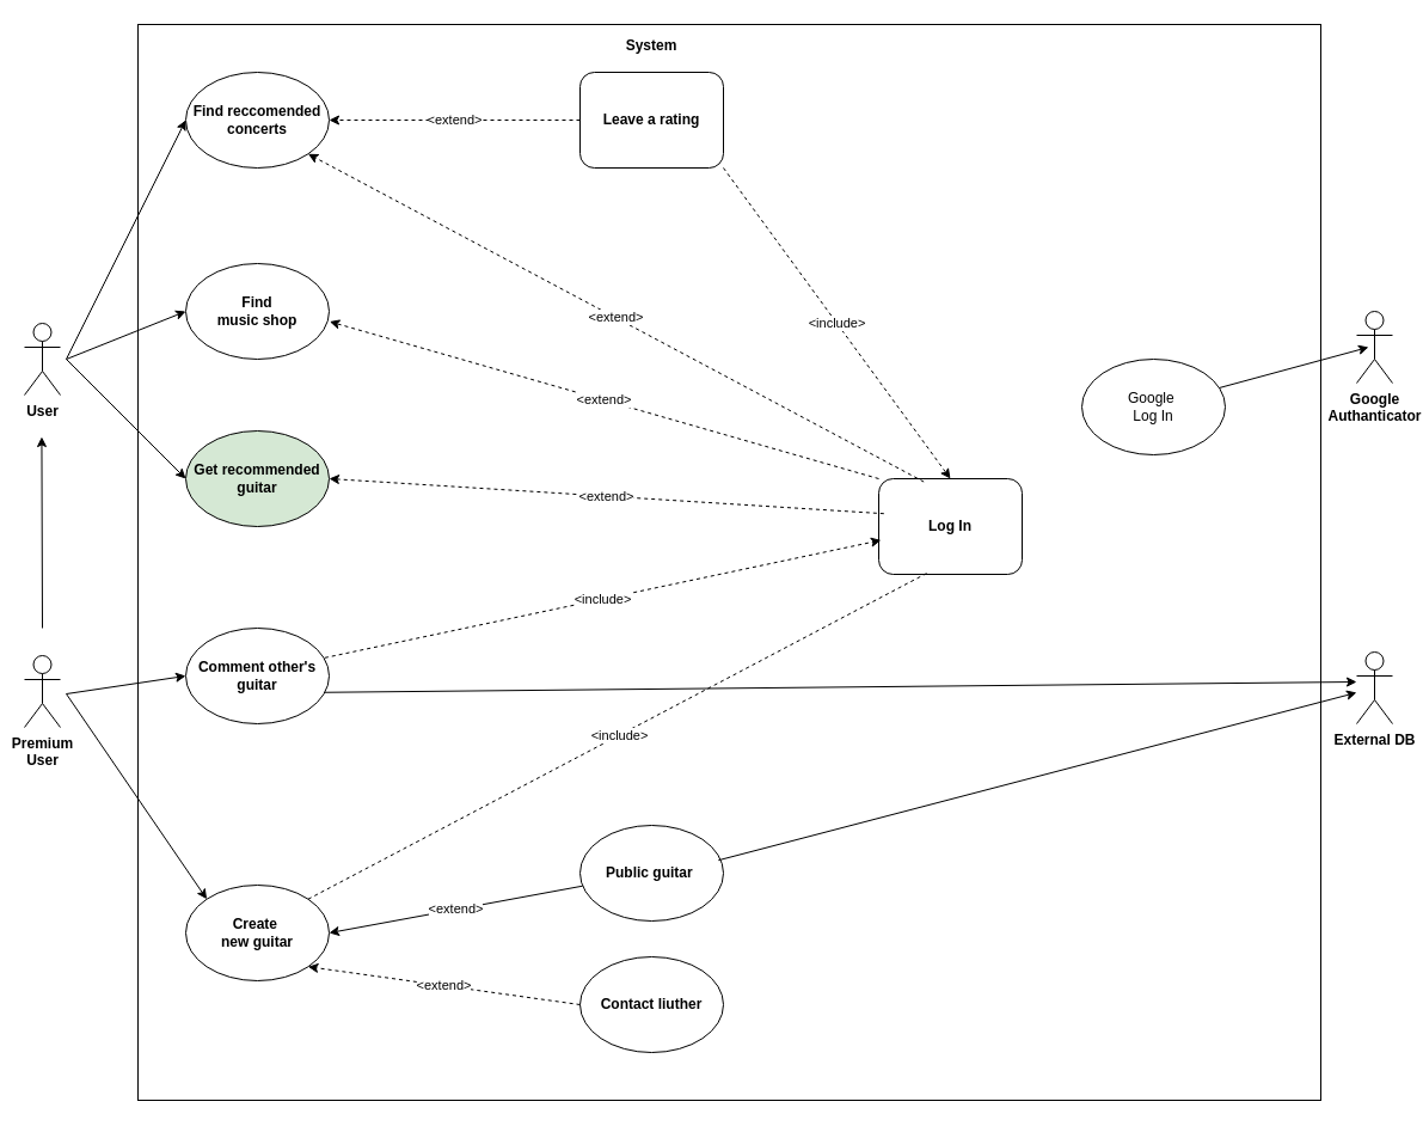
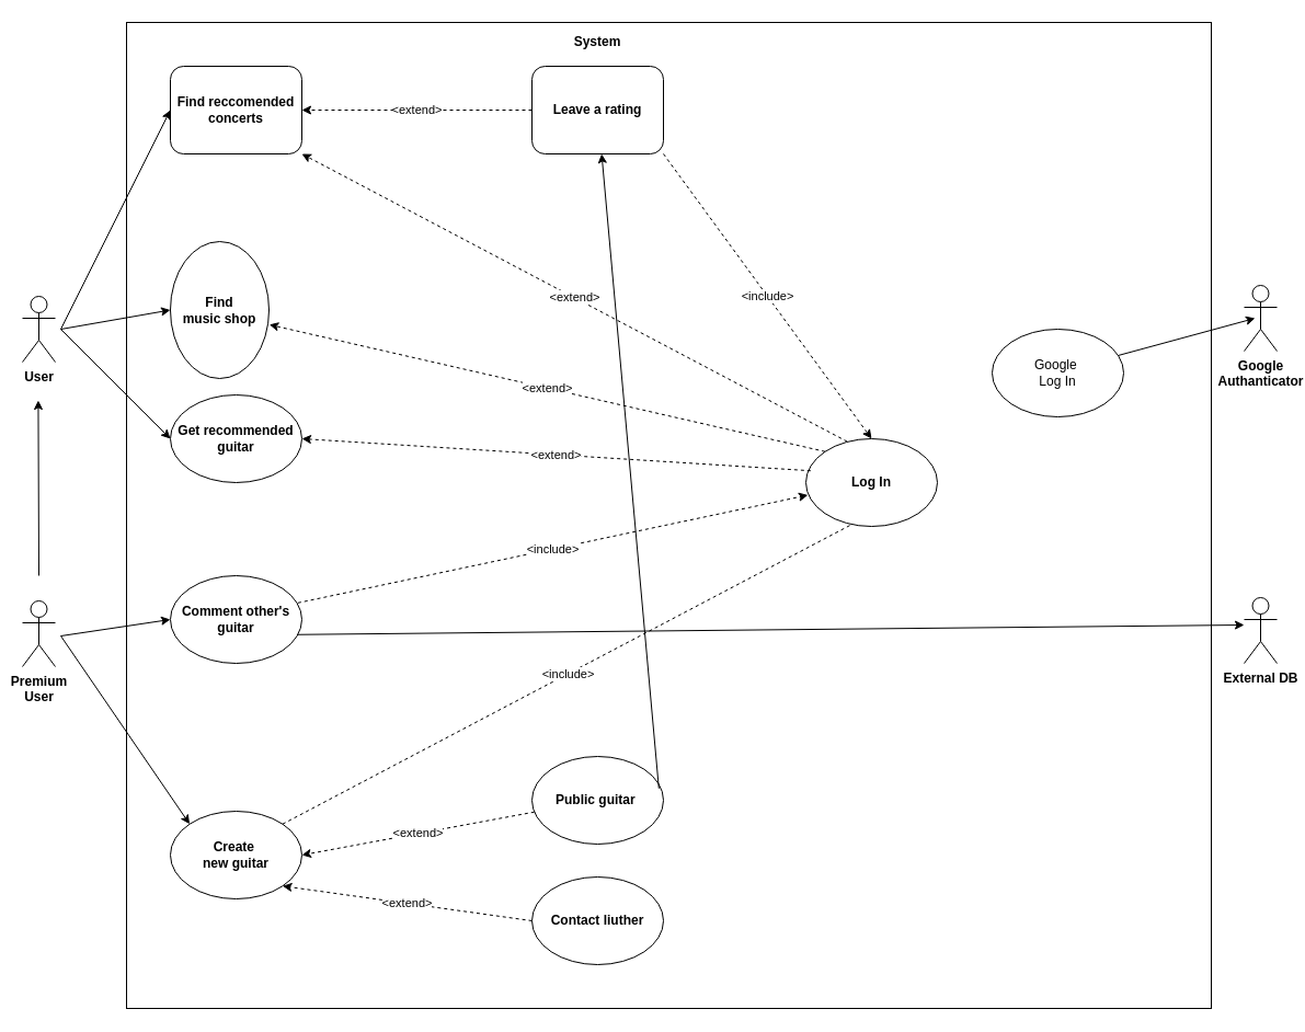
  <mxCell id="0" />
  <mxCell id="1" parent="0" />
  <mxCell id="2" value="" style="rounded=0;whiteSpace=wrap;html=1;" vertex="1" parent="1"><mxGeometry x="115" y="20" width="990" height="900" as="geometry" /></mxCell>
  <mxCell id="3" value="&lt;b&gt;User&lt;/b&gt;" style="shape=umlActor;verticalLabelPosition=bottom;verticalAlign=top;html=1;outlineConnect=0;" vertex="1" parent="1"><mxGeometry x="20" y="270" width="30" height="60" as="geometry" /></mxCell>
  <mxCell id="4" value="&lt;b&gt;Premium&lt;br&gt;User&lt;/b&gt;" style="shape=umlActor;verticalLabelPosition=bottom;verticalAlign=top;html=1;outlineConnect=0;" vertex="1" parent="1"><mxGeometry x="20" y="548" width="30" height="60" as="geometry" /></mxCell>
- <mxCell id="5" value="&lt;b&gt;Log In&lt;/b&gt;" style="whiteSpace=wrap;html=1;rounded=1;" vertex="1" parent="1"><mxGeometry x="735" y="400" width="120" height="80" as="geometry" /></mxCell>
+ <mxCell id="5" value="&lt;b&gt;Log In&lt;/b&gt;" style="ellipse;whiteSpace=wrap;html=1;" vertex="1" parent="1"><mxGeometry x="735" y="400" width="120" height="80" as="geometry" /></mxCell>
  <mxCell id="6" value="&lt;b&gt;Create&amp;nbsp;&lt;/b&gt;&lt;div&gt;&lt;b&gt;new&amp;nbsp;&lt;span style=&quot;background-color: initial;&quot;&gt;guitar&lt;/span&gt;&lt;/b&gt;&lt;/div&gt;" style="ellipse;whiteSpace=wrap;html=1;" vertex="1" parent="1"><mxGeometry x="155" y="740" width="120" height="80" as="geometry" /></mxCell>
  <mxCell id="7" value="" style="endArrow=classic;html=1;rounded=0;entryX=0;entryY=0;entryDx=0;entryDy=0;" edge="1" parent="1" target="6"><mxGeometry width="50" height="50" relative="1" as="geometry"><mxPoint x="55" y="580" as="sourcePoint" /><mxPoint x="445" y="690" as="targetPoint" /></mxGeometry></mxCell>
  <mxCell id="8" value="&amp;lt;include&amp;gt;" style="endArrow=none;html=1;rounded=0;exitX=1;exitY=0;exitDx=0;exitDy=0;dashed=1;entryX=0.352;entryY=0.975;entryDx=0;entryDy=0;entryPerimeter=0;" edge="1" parent="1" source="6" target="5"><mxGeometry width="50" height="50" relative="1" as="geometry"><mxPoint x="395" y="610" as="sourcePoint" /><mxPoint x="775" y="480" as="targetPoint" /></mxGeometry></mxCell>
- <mxCell id="9" value="&lt;b&gt;Get recommended guitar&lt;/b&gt;" style="ellipse;whiteSpace=wrap;html=1;fillColor=#d5e8d4;" vertex="1" parent="1"><mxGeometry x="155" y="360" width="120" height="80" as="geometry" /></mxCell>
+ <mxCell id="9" value="&lt;b&gt;Get recommended guitar&lt;/b&gt;" style="ellipse;whiteSpace=wrap;html=1;" vertex="1" parent="1"><mxGeometry x="155" y="360" width="120" height="80" as="geometry" /></mxCell>
  <mxCell id="10" value="" style="endArrow=classic;html=1;rounded=0;entryX=0;entryY=0.5;entryDx=0;entryDy=0;" edge="1" parent="1" target="9"><mxGeometry width="50" height="50" relative="1" as="geometry"><mxPoint x="55" y="300" as="sourcePoint" /><mxPoint x="445" y="380" as="targetPoint" /></mxGeometry></mxCell>
- <mxCell id="11" value="&lt;b&gt;Find reccomended&lt;/b&gt;&lt;div&gt;&lt;b&gt;concerts&lt;/b&gt;&lt;/div&gt;" style="ellipse;whiteSpace=wrap;html=1;" vertex="1" parent="1"><mxGeometry x="155" y="60" width="120" height="80" as="geometry" /></mxCell>
+ <mxCell id="11" value="&lt;b&gt;Find reccomended&lt;/b&gt;&lt;div&gt;&lt;b&gt;concerts&lt;/b&gt;&lt;/div&gt;" style="whiteSpace=wrap;html=1;rounded=1;" vertex="1" parent="1"><mxGeometry x="155" y="60" width="120" height="80" as="geometry" /></mxCell>
  <mxCell id="12" value="&lt;b&gt;Contact l&lt;span style=&quot;background-color: initial;&quot;&gt;iuther&lt;/span&gt;&lt;/b&gt;" style="ellipse;whiteSpace=wrap;html=1;" vertex="1" parent="1"><mxGeometry x="485" y="800" width="120" height="80" as="geometry" /></mxCell>
  <mxCell id="13" value="" style="endArrow=classic;html=1;rounded=0;entryX=0;entryY=0.5;entryDx=0;entryDy=0;" edge="1" parent="1" target="11"><mxGeometry width="50" height="50" relative="1" as="geometry"><mxPoint x="55" y="300" as="sourcePoint" /><mxPoint x="475" y="420" as="targetPoint" /></mxGeometry></mxCell>
  <mxCell id="14" value="&lt;b&gt;Google&lt;/b&gt;&lt;div&gt;&lt;b&gt;Authanticator&lt;/b&gt;&lt;/div&gt;&lt;div&gt;&lt;br&gt;&lt;/div&gt;" style="shape=umlActor;verticalLabelPosition=bottom;verticalAlign=top;html=1;outlineConnect=0;" vertex="1" parent="1"><mxGeometry x="1135" y="260" width="30" height="60" as="geometry" /></mxCell>
  <mxCell id="15" value="" style="endArrow=classic;html=1;rounded=0;exitX=0.958;exitY=0.3;exitDx=0;exitDy=0;exitPerimeter=0;" edge="1" parent="1" source="35"><mxGeometry width="50" height="50" relative="1" as="geometry"><mxPoint x="305" y="280" as="sourcePoint" /><mxPoint x="1145" y="290" as="targetPoint" /></mxGeometry></mxCell>
  <mxCell id="16" value="&amp;lt;extend&amp;gt;" style="endArrow=classic;html=1;rounded=0;exitX=0.314;exitY=0.032;exitDx=0;exitDy=0;entryX=1;entryY=1;entryDx=0;entryDy=0;dashed=1;exitPerimeter=0;" edge="1" parent="1" source="5" target="11"><mxGeometry width="50" height="50" relative="1" as="geometry"><mxPoint x="655" y="260" as="sourcePoint" /><mxPoint x="705" y="210" as="targetPoint" /></mxGeometry></mxCell>
  <mxCell id="17" value="&amp;lt;extend&amp;gt;" style="endArrow=classic;html=1;rounded=0;exitX=0;exitY=0.5;exitDx=0;exitDy=0;entryX=1;entryY=1;entryDx=0;entryDy=0;dashed=1;" edge="1" parent="1" source="12" target="6"><mxGeometry width="50" height="50" relative="1" as="geometry"><mxPoint x="787" y="444" as="sourcePoint" /><mxPoint x="285" y="404" as="targetPoint" /></mxGeometry></mxCell>
  <mxCell id="18" value="&amp;lt;extend&amp;gt;" style="endArrow=classic;html=1;rounded=0;exitX=0.036;exitY=0.365;exitDx=0;exitDy=0;entryX=1;entryY=0.5;entryDx=0;entryDy=0;dashed=1;exitPerimeter=0;" edge="1" parent="1" source="5" target="9"><mxGeometry width="50" height="50" relative="1" as="geometry"><mxPoint x="797" y="454" as="sourcePoint" /><mxPoint x="295" y="414" as="targetPoint" /></mxGeometry></mxCell>
  <mxCell id="19" value="&lt;b&gt;System&lt;/b&gt;&lt;div&gt;&lt;br&gt;&lt;/div&gt;" style="text;html=1;align=center;verticalAlign=middle;whiteSpace=wrap;rounded=0;" vertex="1" parent="1"><mxGeometry x="515" y="30" width="60" height="30" as="geometry" /></mxCell>
  <mxCell id="20" value="&lt;b&gt;Comment other's&lt;/b&gt;&lt;div&gt;&lt;b&gt;guitar&lt;/b&gt;&lt;/div&gt;" style="ellipse;whiteSpace=wrap;html=1;" vertex="1" parent="1"><mxGeometry x="155" y="525" width="120" height="80" as="geometry" /></mxCell>
  <mxCell id="21" value="" style="endArrow=classic;html=1;rounded=0;entryX=0;entryY=0.5;entryDx=0;entryDy=0;" edge="1" parent="1" target="20"><mxGeometry width="50" height="50" relative="1" as="geometry"><mxPoint x="55" y="580" as="sourcePoint" /><mxPoint x="525" y="470" as="targetPoint" /></mxGeometry></mxCell>
  <mxCell id="22" value="&amp;lt;include&amp;gt;" style="endArrow=classic;html=1;rounded=0;exitX=0.97;exitY=0.31;exitDx=0;exitDy=0;exitPerimeter=0;entryX=0.016;entryY=0.643;entryDx=0;entryDy=0;entryPerimeter=0;dashed=1;" edge="1" parent="1" source="20" target="5"><mxGeometry x="0.0" width="50" height="50" relative="1" as="geometry"><mxPoint x="475" y="520" as="sourcePoint" /><mxPoint x="525" y="470" as="targetPoint" /><mxPoint as="offset" /></mxGeometry></mxCell>
  <mxCell id="23" value="&lt;span style=&quot;background-color: initial;&quot;&gt;&lt;b&gt;External DB&lt;/b&gt;&lt;/span&gt;" style="shape=umlActor;verticalLabelPosition=bottom;verticalAlign=top;html=1;outlineConnect=0;" vertex="1" parent="1"><mxGeometry x="1135" y="545" width="30" height="60" as="geometry" /></mxCell>
  <mxCell id="24" value="&lt;b&gt;Public guitar&amp;nbsp;&lt;/b&gt;" style="ellipse;whiteSpace=wrap;html=1;" vertex="1" parent="1"><mxGeometry x="485" y="690" width="120" height="80" as="geometry" /></mxCell>
- <mxCell id="25" value="&amp;lt;extend&amp;gt;" style="endArrow=classic;html=1;rounded=0;entryX=1;entryY=0.5;entryDx=0;entryDy=0;dashed=0;" edge="1" parent="1" source="24" target="6"><mxGeometry width="50" height="50" relative="1" as="geometry"><mxPoint x="495" y="655" as="sourcePoint" /><mxPoint x="281" y="706" as="targetPoint" /></mxGeometry></mxCell>
- <mxCell id="26" value="&lt;b&gt;Find&lt;/b&gt;&lt;div&gt;&lt;b&gt;music shop&lt;/b&gt;&lt;/div&gt;" style="ellipse;whiteSpace=wrap;html=1;" vertex="1" parent="1"><mxGeometry x="155" y="220" width="120" height="80" as="geometry" /></mxCell>
+ <mxCell id="25" value="&amp;lt;extend&amp;gt;" style="endArrow=classic;html=1;rounded=0;entryX=1;entryY=0.5;entryDx=0;entryDy=0;dashed=1;" edge="1" parent="1" source="24" target="6"><mxGeometry width="50" height="50" relative="1" as="geometry"><mxPoint x="495" y="655" as="sourcePoint" /><mxPoint x="281" y="706" as="targetPoint" /></mxGeometry></mxCell>
+ <mxCell id="26" value="&lt;b&gt;Find&lt;/b&gt;&lt;div&gt;&lt;b&gt;music shop&lt;/b&gt;&lt;/div&gt;" style="ellipse;whiteSpace=wrap;html=1;" vertex="1" parent="1"><mxGeometry x="155" y="220" width="90" height="125" as="geometry" /></mxCell>
  <mxCell id="27" value="" style="endArrow=classic;html=1;rounded=0;entryX=0;entryY=0.5;entryDx=0;entryDy=0;" edge="1" parent="1" target="26"><mxGeometry width="50" height="50" relative="1" as="geometry"><mxPoint x="55" y="300" as="sourcePoint" /><mxPoint x="435" y="220" as="targetPoint" /></mxGeometry></mxCell>
  <mxCell id="28" value="&amp;lt;extend&amp;gt;" style="endArrow=classic;html=1;rounded=0;exitX=0;exitY=0;exitDx=0;exitDy=0;entryX=1.003;entryY=0.607;entryDx=0;entryDy=0;entryPerimeter=0;dashed=1;" edge="1" parent="1" source="5" target="26"><mxGeometry width="50" height="50" relative="1" as="geometry"><mxPoint x="793" y="437" as="sourcePoint" /><mxPoint x="285" y="210" as="targetPoint" /></mxGeometry></mxCell>
- <mxCell id="29" value="" style="endArrow=classic;html=1;rounded=0;exitX=0.965;exitY=0.365;exitDx=0;exitDy=0;exitPerimeter=0;" edge="1" parent="1" source="24" target="23"><mxGeometry width="50" height="50" relative="1" as="geometry"><mxPoint x="585" y="630" as="sourcePoint" /><mxPoint x="985" y="590" as="targetPoint" /></mxGeometry></mxCell>
+ <mxCell id="29" value="" style="endArrow=classic;html=1;rounded=0;exitX=0.965;exitY=0.365;exitDx=0;exitDy=0;exitPerimeter=0;" edge="1" parent="1" source="24" target="31"><mxGeometry width="50" height="50" relative="1" as="geometry"><mxPoint x="585" y="630" as="sourcePoint" /><mxPoint x="985" y="590" as="targetPoint" /></mxGeometry></mxCell>
  <mxCell id="30" value="" style="endArrow=classic;html=1;rounded=0;exitX=0.969;exitY=0.672;exitDx=0;exitDy=0;exitPerimeter=0;" edge="1" parent="1" source="20"><mxGeometry width="50" height="50" relative="1" as="geometry"><mxPoint x="585" y="630" as="sourcePoint" /><mxPoint x="1135" y="570" as="targetPoint" /></mxGeometry></mxCell>
  <mxCell id="31" value="&lt;b&gt;Leave a rating&lt;/b&gt;" style="whiteSpace=wrap;html=1;rounded=1;" vertex="1" parent="1"><mxGeometry x="485" y="60" width="120" height="80" as="geometry" /></mxCell>
  <mxCell id="32" value="&amp;lt;extend&amp;gt;" style="endArrow=classic;html=1;rounded=0;exitX=0;exitY=0.5;exitDx=0;exitDy=0;entryX=1;entryY=0.5;entryDx=0;entryDy=0;dashed=1;" edge="1" parent="1" source="31" target="11"><mxGeometry width="50" height="50" relative="1" as="geometry"><mxPoint x="835" y="425" as="sourcePoint" /><mxPoint x="285" y="104" as="targetPoint" /></mxGeometry></mxCell>
  <mxCell id="33" value="&amp;lt;include&amp;gt;" style="endArrow=classic;html=1;rounded=0;exitX=1;exitY=1;exitDx=0;exitDy=0;entryX=0.5;entryY=0;entryDx=0;entryDy=0;dashed=1;" edge="1" parent="1" source="31" target="5"><mxGeometry width="50" height="50" relative="1" as="geometry"><mxPoint x="282" y="585" as="sourcePoint" /><mxPoint x="835" y="410" as="targetPoint" /></mxGeometry></mxCell>
  <mxCell id="34" value="" style="endArrow=classic;html=1;rounded=0;" edge="1" parent="1"><mxGeometry width="50" height="50" relative="1" as="geometry"><mxPoint x="35" y="525" as="sourcePoint" /><mxPoint x="34.44" y="365" as="targetPoint" /></mxGeometry></mxCell>
  <mxCell id="35" value="Google&amp;nbsp;&lt;div&gt;Log In&lt;/div&gt;" style="ellipse;whiteSpace=wrap;html=1;" vertex="1" parent="1"><mxGeometry x="905" y="300" width="120" height="80" as="geometry" /></mxCell>
